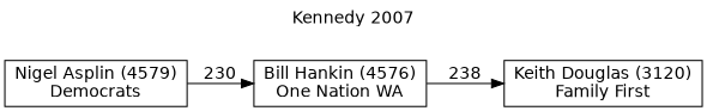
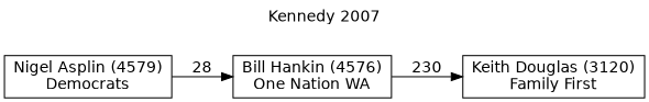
  digraph {
    fontname="DejaVu Sans"
    label="Kennedy 2007"
    labelloc=t
    mclimit=10
    rankdir=LR
    node [fontname="DejaVu Sans" shape=box]
    edge [fontname="DejaVu Sans"]
    n1 [label="Bill Hankin (4576)\nOne Nation WA"]
    n2 [label="Keith Douglas (3120)\nFamily First"]
    n3 [label="Nigel Asplin (4579)\nDemocrats"]
-   n1 -> n2 [label=238]
-   n3 -> n1 [label=230]
+   n1 -> n2 [label=230]
+   n3 -> n1 [label=28]
  }
